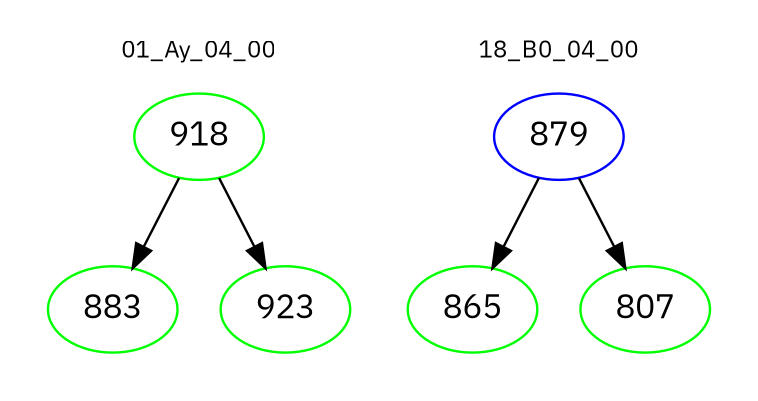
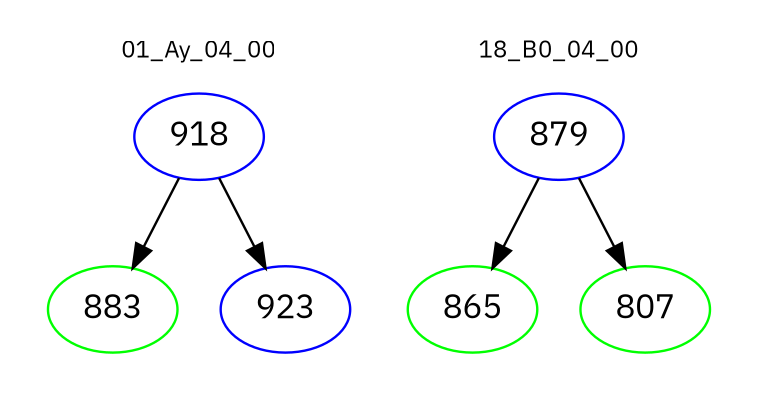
  digraph {
    fontname="IBM Plex Sans"
    node [color=green fontname="IBM Plex Sans"]
    edge [color=black fontname="IBM Plex Sans"]
-   n1 [label=918]
+   n1 [color=blue label=918]
    n2 [label=883]
-   n3 [label=923]
+   n3 [color=blue label=923]
    n4 [color=blue label=879]
    n5 [label=865]
    n6 [label=807]
    subgraph cluster_1 {
      color=white
      fontsize=10
      label="01_Ay_04_00"
      n1
      n2
      n3
    }
    subgraph cluster_2 {
      color=white
      fontsize=10
      label="18_B0_04_00"
      n4
      n5
      n6
    }
    n1 -> n2
    n1 -> n3
    n4 -> n5
    n4 -> n6
  }
